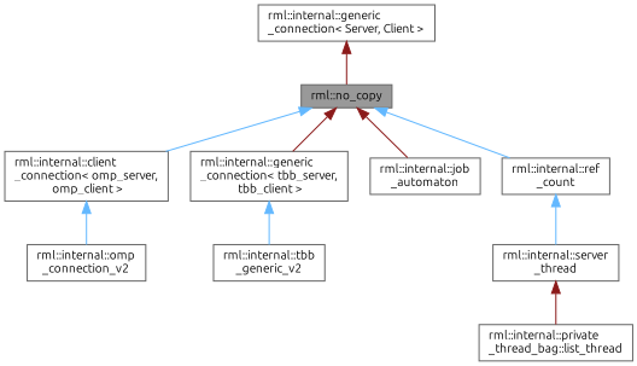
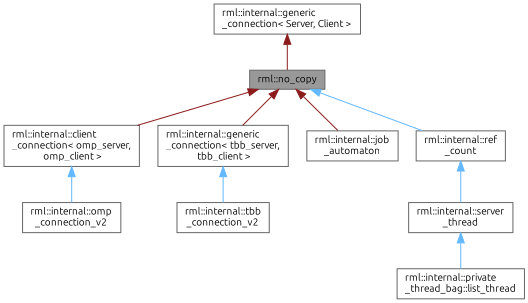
  digraph {
    fontname=Ubuntu
    rankdir=TB
    node [color=gray40 fillcolor=white fontname=Ubuntu fontsize=10 shape=box style=filled]
    edge [color=steelblue1 dir=back fontname=Ubuntu fontsize=10 labelfontname=Helvetica labelfontsize=10 style=solid]
    n1 [fillcolor=grey60 fontcolor=black height=0.2 label="rml::no_copy" width=0.4]
    n2 [height=0.2 label="rml::internal::client\l_connection\< omp_server,\l omp_client \>" width=0.4]
    n3 [height=0.2 label="rml::internal::generic\l_connection\< tbb_server,\l tbb_client \>" width=0.4]
    n4 [height=0.2 label="rml::internal::job\l_automaton" width=0.4]
    n5 [height=0.2 label="rml::internal::ref\l_count" width=0.4]
    n6 [height=0.2 label="rml::internal::omp\l_connection_v2" width=0.4]
-   n7 [height=0.2 label="rml::internal::tbb\l_generic_v2" width=0.4]
+   n7 [height=0.2 label="rml::internal::tbb\l_connection_v2" width=0.4]
    n8 [height=0.2 label="rml::internal::generic\l_connection\< Server, Client \>" width=0.4]
    n9 [height=0.2 label="rml::internal::server\l_thread" width=0.4]
    n10 [height=0.2 label="rml::internal::private\l_thread_bag::list_thread" width=0.4]
-   n1 -> n2
+   n1 -> n2 [color=firebrick4]
    n1 -> n3 [color=firebrick4]
    n1 -> n4 [color=firebrick4]
    n1 -> n5
    n2 -> n6
    n3 -> n7
    n5 -> n9
    n8 -> n1 [color=firebrick4]
-   n9 -> n10 [color=firebrick4]
+   n9 -> n10
  }
